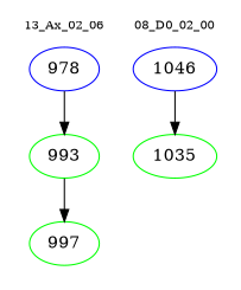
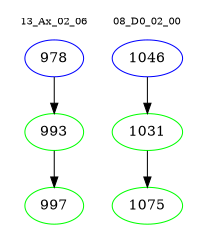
  digraph {
    node [color=green]
    edge [color=black]
    n1 [color=blue label=978]
    n2 [label=993]
    n3 [label=997]
    n4 [color=blue label=1046]
-   n5 [label=1035]
+   n5 [label=1031]
+   n6 [label=1075]
    subgraph cluster_1 {
      color=white
      fontsize=10
      label="13_Ax_02_06"
      n1
      n2
      n3
    }
    subgraph cluster_2 {
      color=white
      fontsize=10
      label="08_D0_02_00"
      n4
      n5
+     n6
    }
    n1 -> n2
    n2 -> n3
    n4 -> n5
+   n5 -> n6
  }
